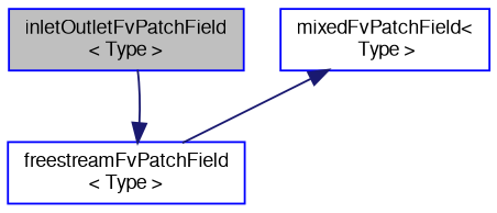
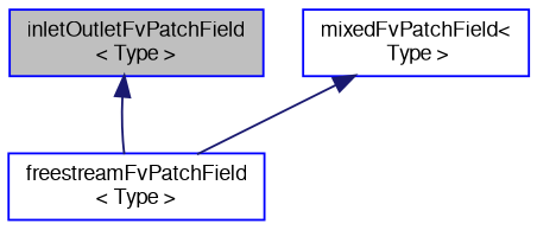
  digraph {
    node [color=blue fontname=FreeSans fontsize=10 shape=record]
    edge [color=midnightblue dir=back fontname=FreeSans fontsize=10 labelfontname=FreeSans labelfontsize=10 style=solid]
    n1 [fillcolor=grey75 fontcolor=black height=0.2 label="inletOutletFvPatchField\l\< Type \>" style=filled width=0.4]
    n2 [height=0.2 label="freestreamFvPatchField\l\< Type \>" width=0.4]
    n3 [height=0.2 label="mixedFvPatchField\<\l Type \>" width=0.4]
-   n2 -> n1
+   n1 -> n2
    n3 -> n2
  }
